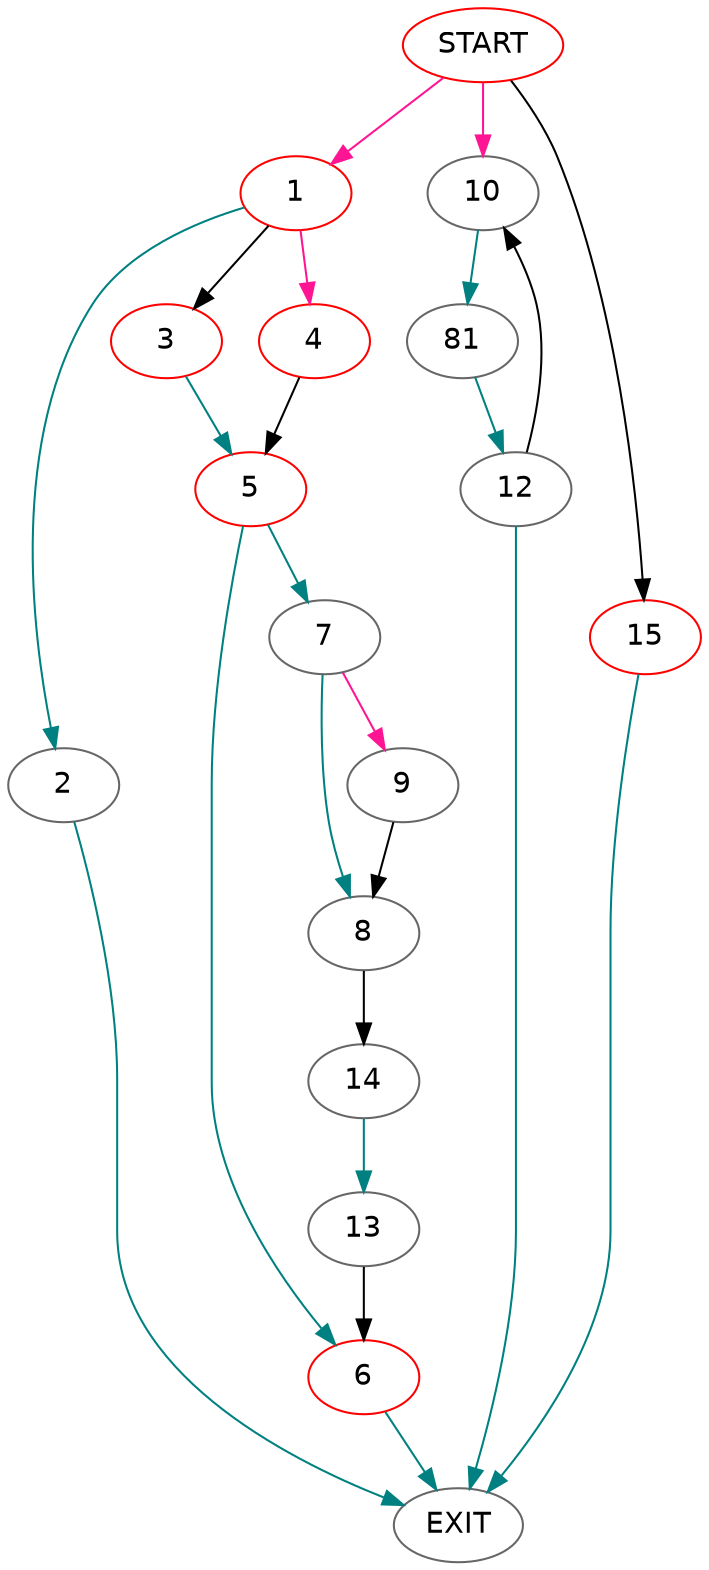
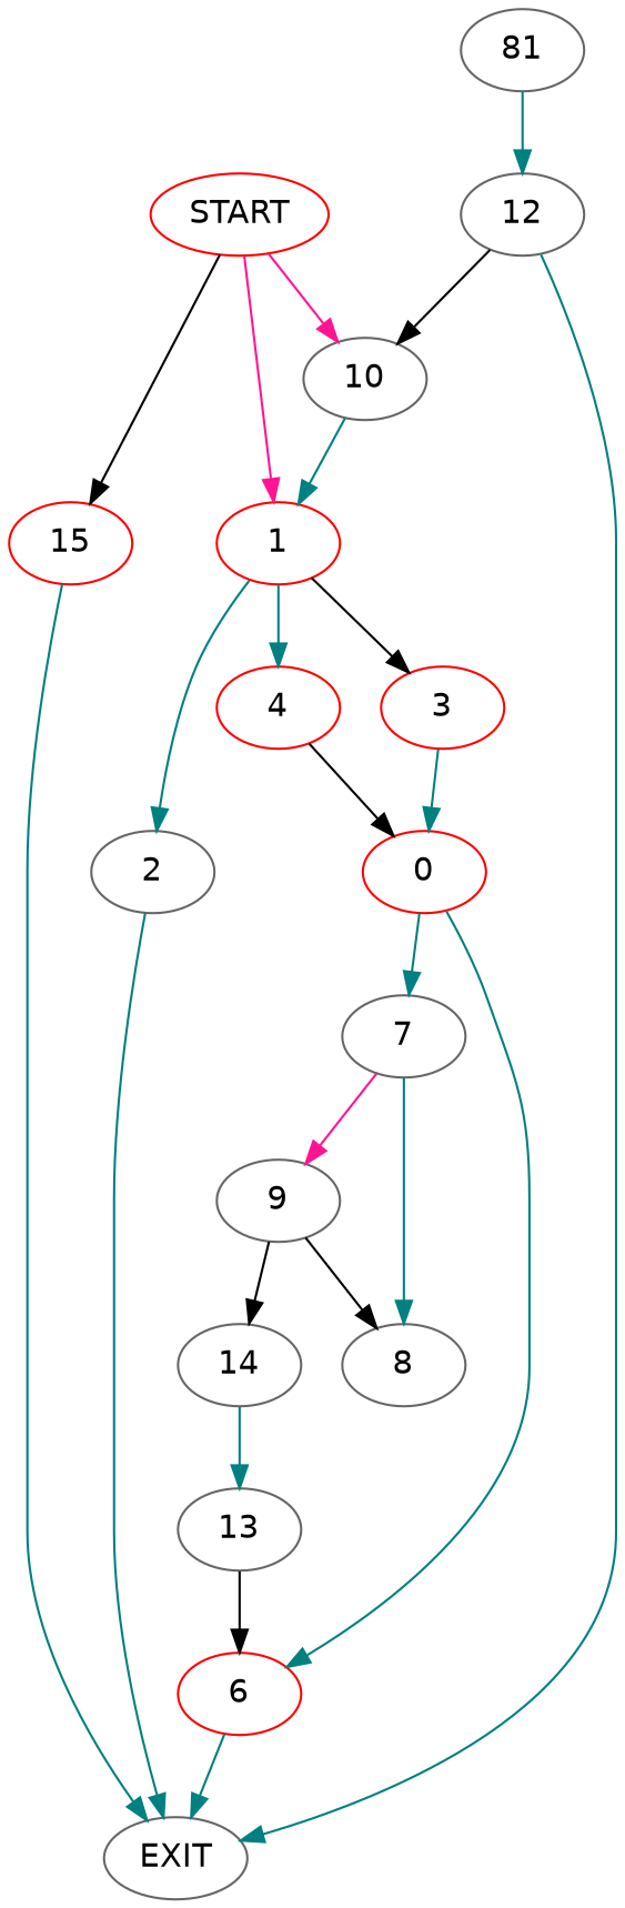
  digraph {
    fontname="DejaVu Sans"
    node [color=gray40 fontname="DejaVu Sans"]
    edge [color=teal fontname="DejaVu Sans"]
    n1 [color=red label=START]
    1 [color=red]
    10
    15 [color=red]
    2
    3 [color=red]
    4 [color=red]
    n8 [label=81]
    n9 [label=EXIT]
-   5 [color=red]
+   5 [color=red label=0]
    6 [color=red]
    7
    8
    9
    14
    13
    12
    n1 -> 1 [color=deeppink]
    n1 -> 10 [color=deeppink]
    n1 -> 15 [color=black]
    1 -> 2
    1 -> 3 [color=black]
-   1 -> 4 [color=deeppink]
-   10 -> n8
+   1 -> 4
+   10 -> 1
    15 -> n9
    2 -> n9
    3 -> 5
    4 -> 5 [color=black]
    n8 -> 12
    5 -> 6
    5 -> 7
    6 -> n9
    7 -> 8
    7 -> 9 [color=deeppink]
-   8 -> 14 [color=black]
+   9 -> 14 [color=black]
    9 -> 8 [color=black]
    14 -> 13
    13 -> 6 [color=black]
    12 -> 10 [color=black]
    12 -> n9
  }
